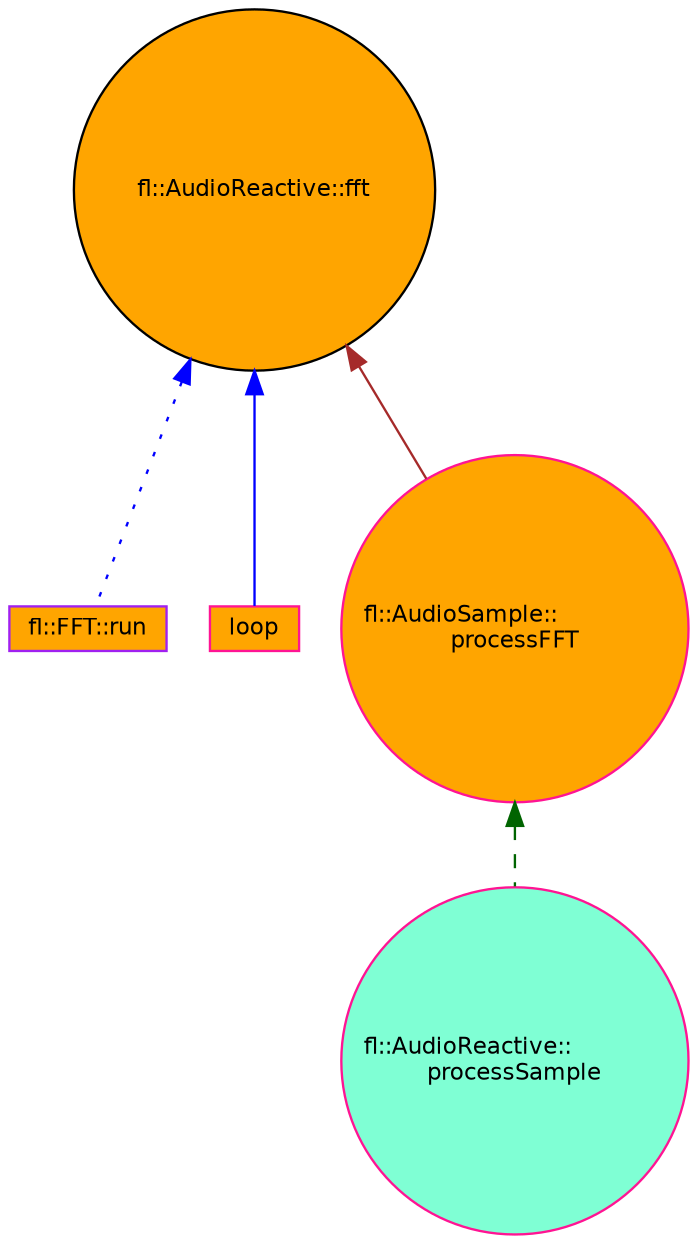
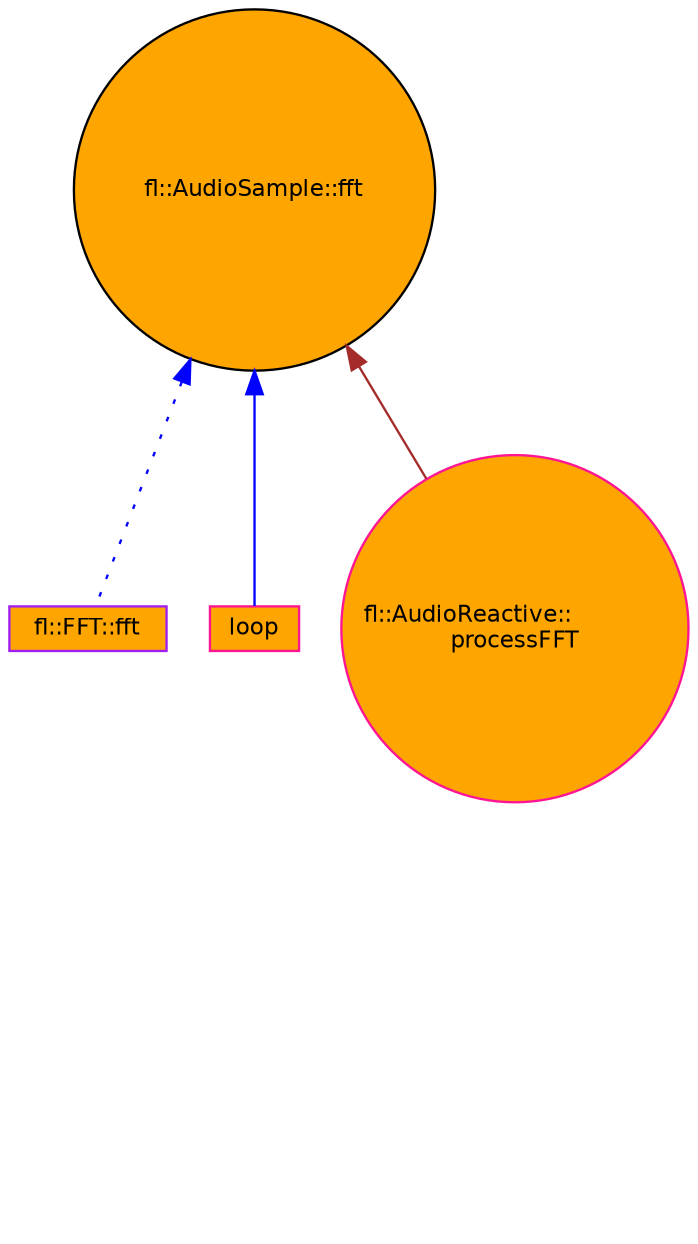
  digraph {
    rankdir=TB
    node [color=deeppink fillcolor=orange fontname=Helvetica fontsize=10 shape=circle style=filled]
    edge [color=blue dir=back fontname=Helvetica fontsize=10 labelfontname=Helvetica labelfontsize=10 style=solid]
-   n1 [color=purple fontcolor=black height=0.2 label="fl::FFT::run" shape=box width=0.4]
-   n2 [color=black height=0.2 label="fl::AudioReactive::fft" width=0.4]
+   n1 [color=purple fontcolor=black height=0.2 label="fl::FFT::fft" shape=box width=0.4]
+   n2 [color=black height=0.2 label="fl::AudioSample::fft" width=0.4]
    n3 [height=0.2 label=loop shape=box width=0.4]
-   n4 [height=0.2 label="fl::AudioSample::\lprocessFFT" width=0.4]
-   n5 [fillcolor=aquamarine height=0.2 label="fl::AudioReactive::\lprocessSample" width=0.4]
+   n4 [height=0.2 label="fl::AudioReactive::\lprocessFFT" width=0.4]
    n2 -> n1 [style=dotted]
    n2 -> n3
    n2 -> n4 [color=brown]
-   n4 -> n5 [color=darkgreen style=dashed]
  }
